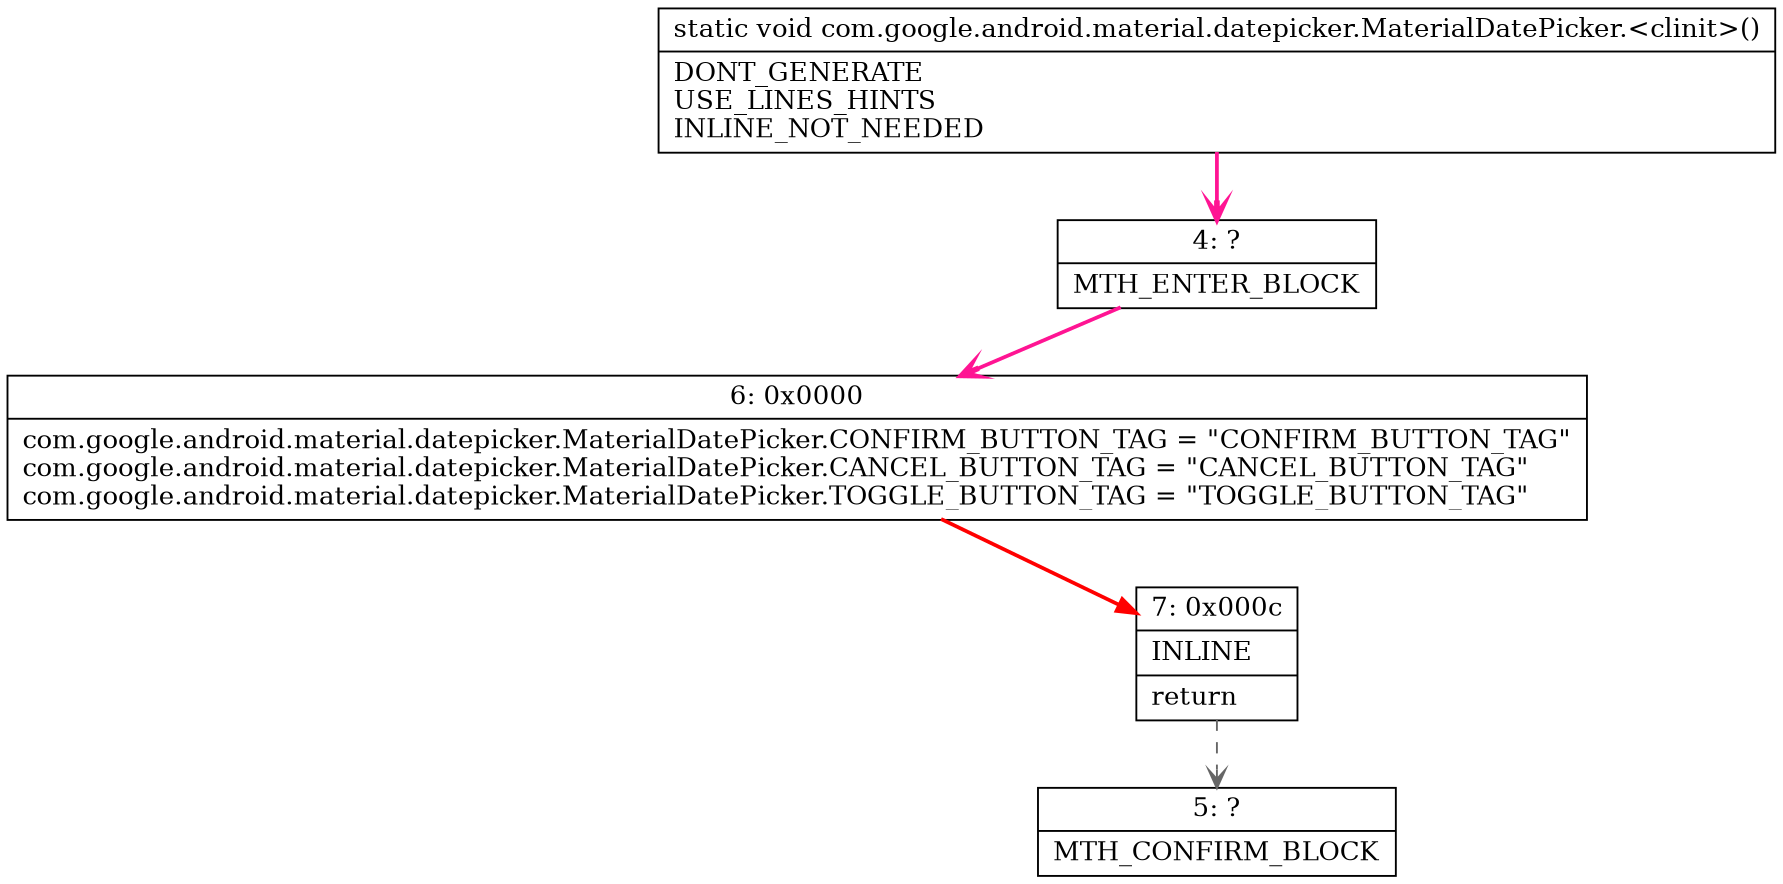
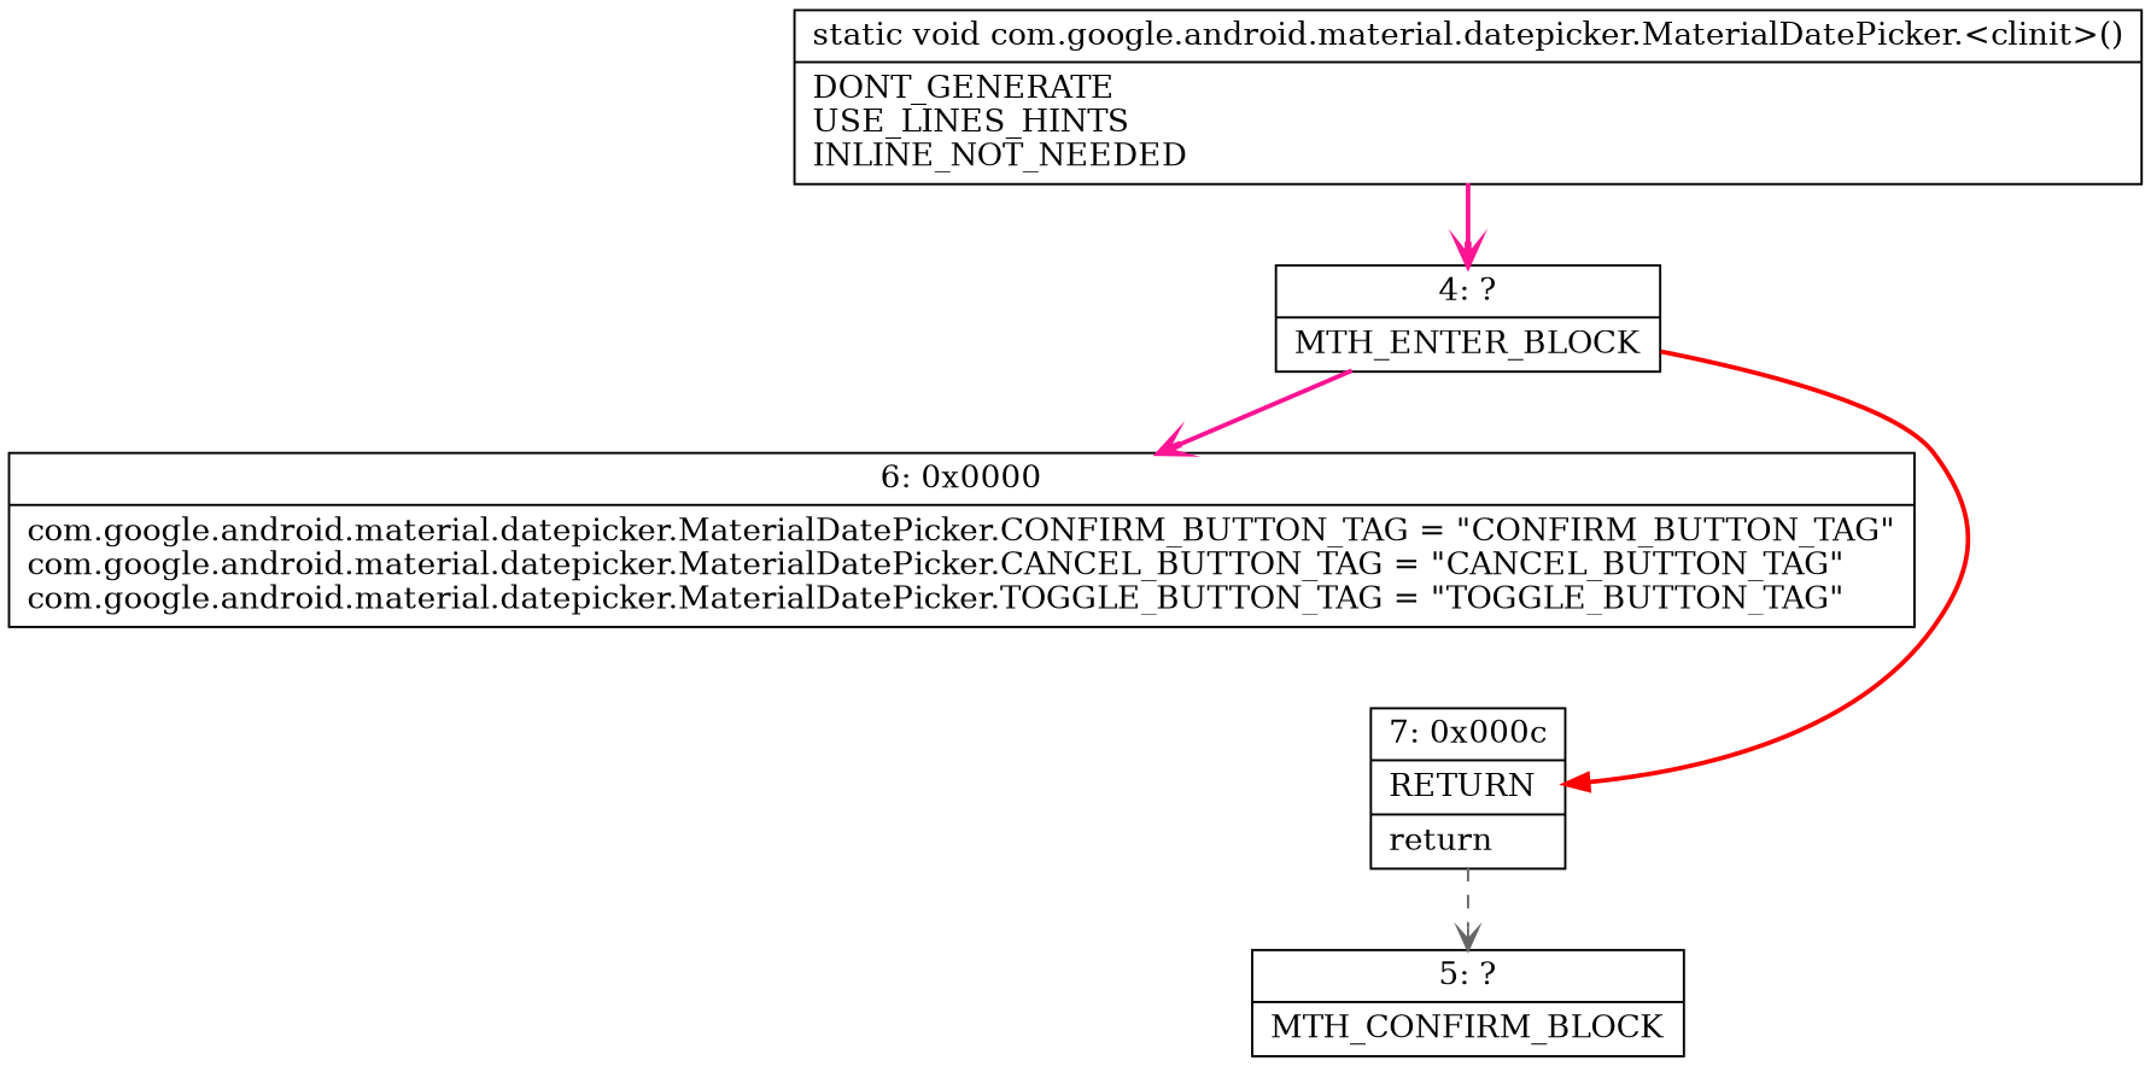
  digraph {
    node [shape=record]
    edge [arrowhead=vee color=deeppink style=bold]
    n1 [label="{4\:\ ?|MTH_ENTER_BLOCK\l}"]
    n2 [label="{6\:\ 0x0000|com.google.android.material.datepicker.MaterialDatePicker.CONFIRM_BUTTON_TAG = \"CONFIRM_BUTTON_TAG\"\lcom.google.android.material.datepicker.MaterialDatePicker.CANCEL_BUTTON_TAG = \"CANCEL_BUTTON_TAG\"\lcom.google.android.material.datepicker.MaterialDatePicker.TOGGLE_BUTTON_TAG = \"TOGGLE_BUTTON_TAG\"\l}"]
-   n3 [label="{7\:\ 0x000c|INLINE\l|return\l}"]
+   n3 [label="{7\:\ 0x000c|RETURN\l|return\l}"]
    n4 [label="{5\:\ ?|MTH_CONFIRM_BLOCK\l}"]
    n5 [label="{static void com.google.android.material.datepicker.MaterialDatePicker.\<clinit\>()  | DONT_GENERATE\lUSE_LINES_HINTS\lINLINE_NOT_NEEDED\l}"]
    n1 -> n2
-   n2 -> n3 [arrowhead=normal color=red]
+   n1 -> n3 [arrowhead=normal color=red]
    n3 -> n4 [color=gray40 style=dashed]
    n5 -> n1
  }
